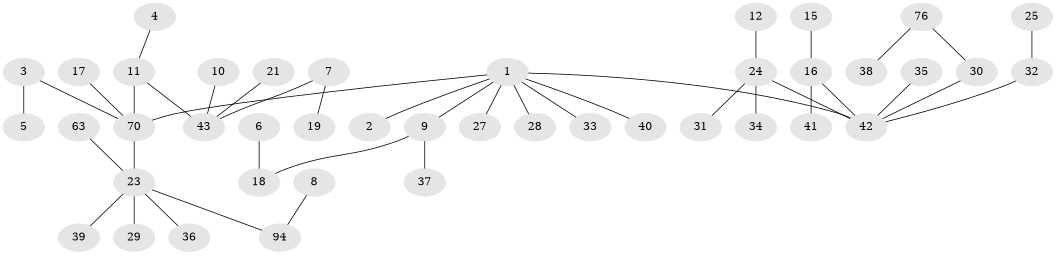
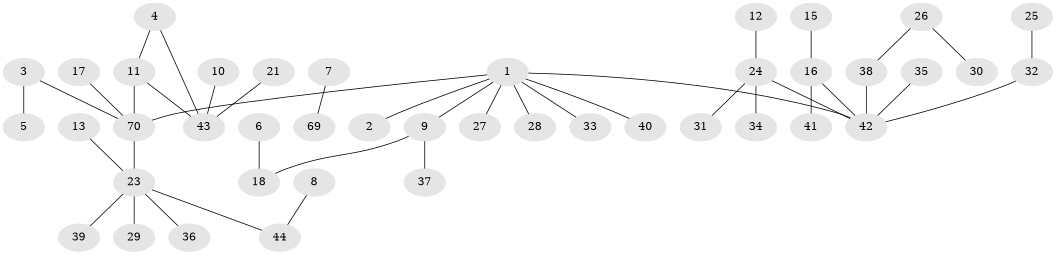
  graph {
    node [color=gray90 style=filled]
    edge [weight=1.0]
    1
    2
    9
    n4 [label=70]
    27
    28
    33
    40
    42
    18
    37
    23
    3
    5
    4
    11
    43
    6
    7
-   19
+   19 [label=69]
    8
-   44 [label=94]
+   44
    10
    12
    24
    31
    34
-   13 [label=63]
+   13
    29
    36
    39
    21
    15
    16
    41
    17
    25
    32
-   26 [label=76]
+   26
    30
    38
    35
    1 -- 2
    1 -- 9
    1 -- n4
    1 -- 27
    1 -- 28
    1 -- 33
    1 -- 40
    1 -- 42
    9 -- 18
    9 -- 37
    n4 -- 23
    23 -- 44
    23 -- 29
    23 -- 36
    23 -- 39
    3 -- n4
    3 -- 5
    4 -- 11
    11 -- n4
    11 -- 43
    6 -- 18
-   7 -- 43
+   4 -- 43
    7 -- 19
    8 -- 44
    10 -- 43
    12 -- 24
    24 -- 42
    24 -- 31
    24 -- 34
    13 -- 23
    21 -- 43
    15 -- 16
    16 -- 42
    16 -- 41
    17 -- n4
    25 -- 32
    32 -- 42
    26 -- 30
    26 -- 38
-   30 -- 42
+   38 -- 42
    35 -- 42
  }
